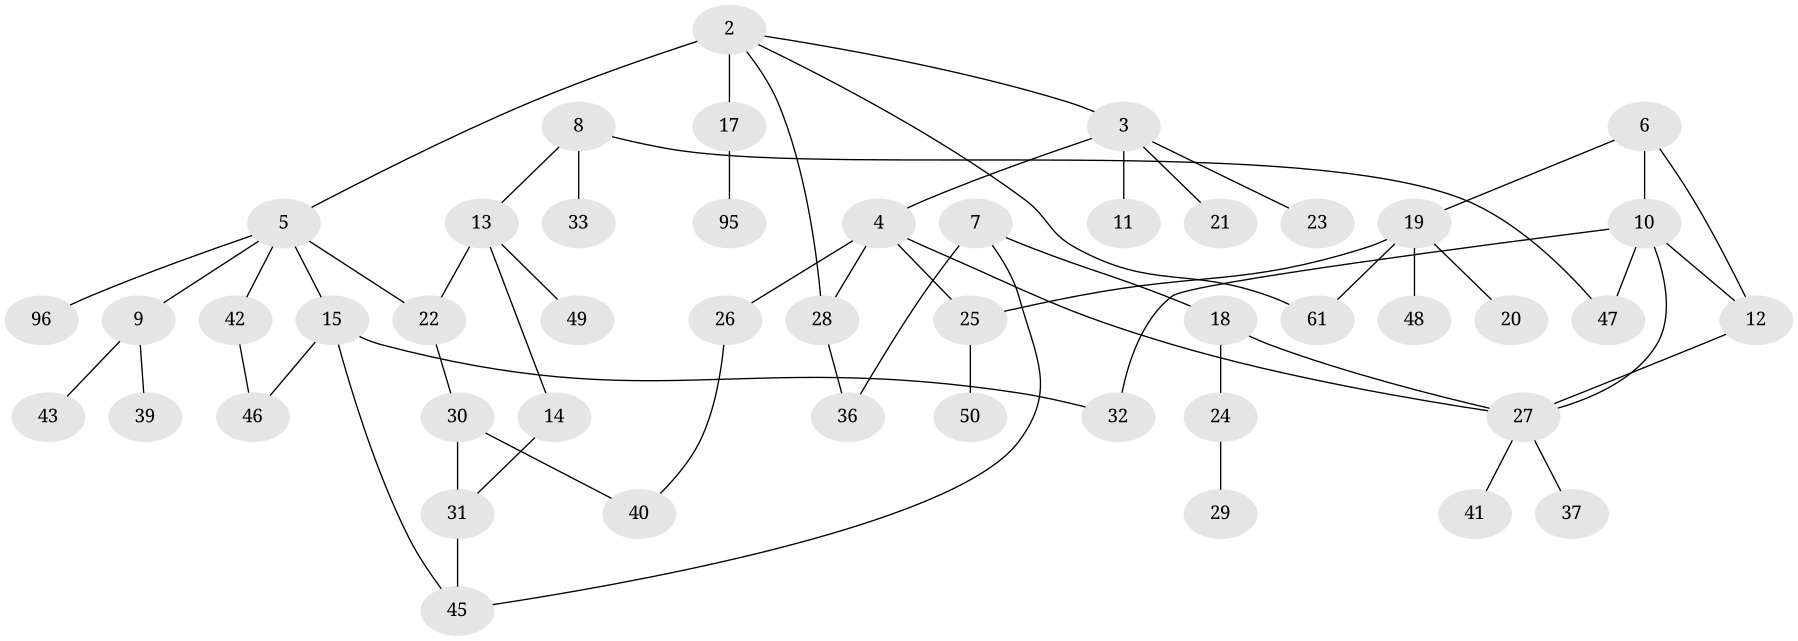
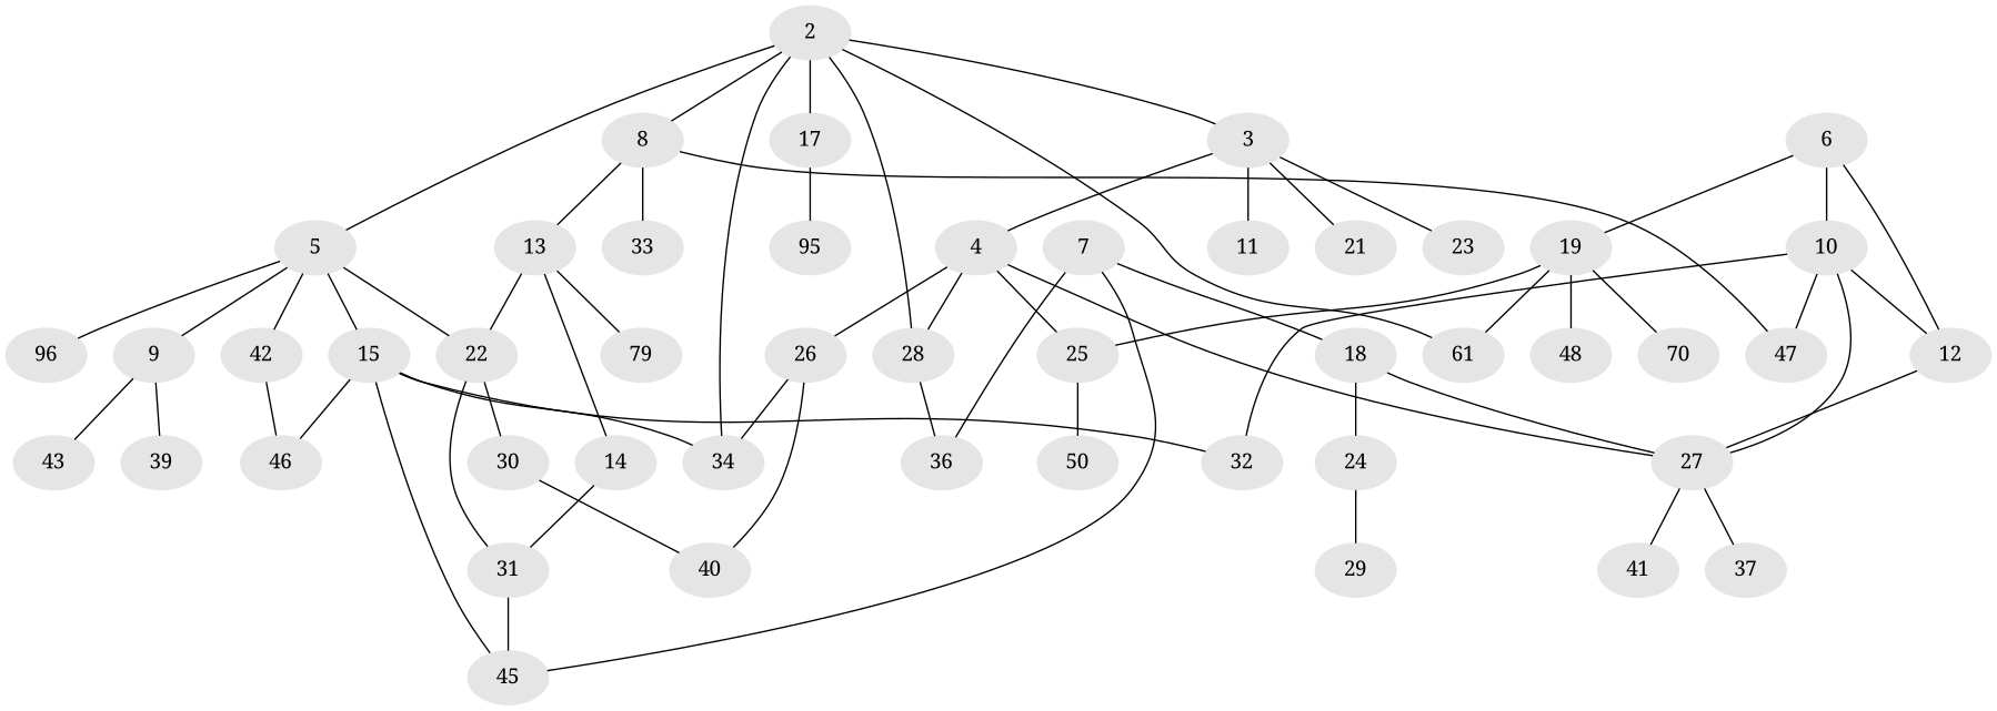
  graph {
    fontname="Noto Serif"
    node [color=gray90 fontname="Noto Serif" style=filled]
    edge [fontname="Noto Serif"]
    2
    3
    5
    8
    17
    28
+   34
    n8 [label=61]
    4
    11
    21
    23
    9
    15
    n15 [label=96]
    22
    42
    13
    33
    47
    n21 [label=95]
    36
    25
    26
    27
    7
    18
    45
    6
    10
    12
    19
    50
    40
    37
    41
    39
    43
    32
    46
    31
    30
-   20
+   20 [label=70]
    48
    24
    14
-   49
+   49 [label=79]
    29
    2 -- 3
    2 -- 5
+   2 -- 8
    2 -- 17
    2 -- 28
+   2 -- 34
    2 -- n8
    3 -- 4
    3 -- 11
    3 -- 21
    3 -- 23
    5 -- 9
    5 -- 15
    5 -- n15
    5 -- 22
    5 -- 42
    8 -- 13
    8 -- 33
    8 -- 47
    17 -- n21
    28 -- 36
    4 -- 28
    4 -- 25
    4 -- 26
    4 -- 27
    9 -- 39
    9 -- 43
+   15 -- 34
    15 -- 45
    15 -- 32
    15 -- 46
-   30 -- 31
+   22 -- 31
    22 -- 30
    42 -- 46
    13 -- 22
    13 -- 14
    13 -- 49
    25 -- 50
+   26 -- 34
    26 -- 40
    27 -- 37
    27 -- 41
    7 -- 36
    7 -- 18
    7 -- 45
    18 -- 27
    18 -- 24
    6 -- 10
    6 -- 12
    6 -- 19
    10 -- 47
    10 -- 27
    10 -- 12
    10 -- 32
    12 -- 27
    19 -- n8
    19 -- 25
    19 -- 20
    19 -- 48
    31 -- 45
    30 -- 40
    24 -- 29
    14 -- 31
  }
